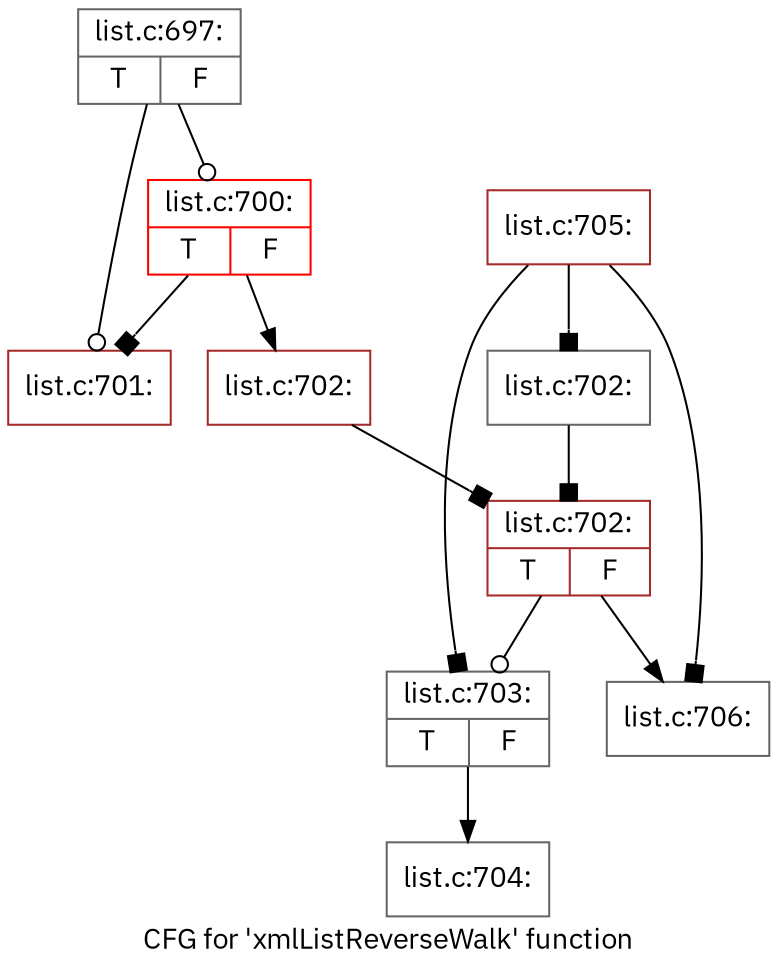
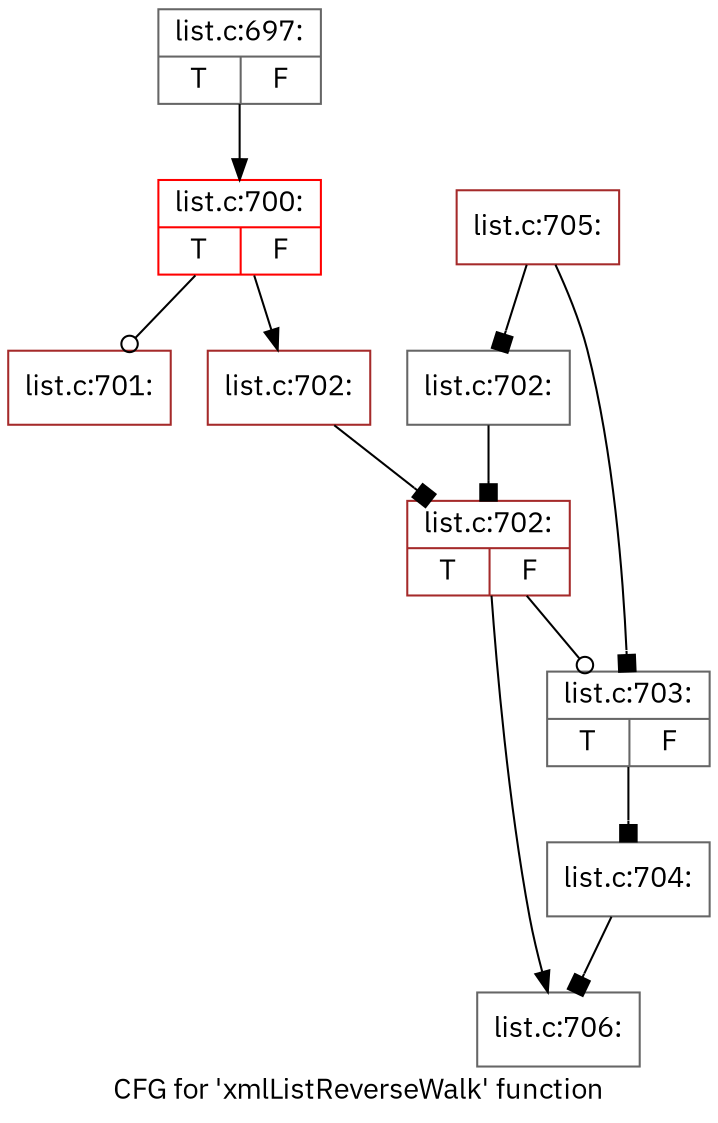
  digraph {
    fontname="IBM Plex Sans"
    label="CFG for 'xmlListReverseWalk' function"
    node [color=gray40 fontname="IBM Plex Sans" shape=record]
    edge [arrowhead=box fontname="IBM Plex Sans"]
    n1 [label="{list.c:697:|{<s0>T|<s1>F}}"]
    n2 [color=brown label="{list.c:701:}"]
    n3 [color=red label="{list.c:700:|{<s0>T|<s1>F}}"]
    n4 [color=brown label="{list.c:702:}"]
    n5 [label="{list.c:706:}"]
    n6 [color=brown label="{list.c:702:|{<s0>T|<s1>F}}"]
    n7 [label="{list.c:703:|{<s0>T|<s1>F}}"]
    n8 [label="{list.c:704:}"]
    n9 [color=brown label="{list.c:705:}"]
    n10 [label="{list.c:702:}"]
-   n1 -> n2 [arrowhead=odot]
-   n1 -> n3 [arrowhead=odot]
-   n3 -> n2
+   n1 -> n3 [arrowhead=normal]
+   n3 -> n2 [arrowhead=odot]
    n3 -> n4 [arrowhead=normal]
    n4 -> n6
    n6 -> n5 [arrowhead=normal]
    n6 -> n7 [arrowhead=odot]
-   n7 -> n8 [arrowhead=normal]
-   n9 -> n5
+   n7 -> n8
+   n8 -> n5
    n9 -> n7
    n9 -> n10
    n10 -> n6
  }
